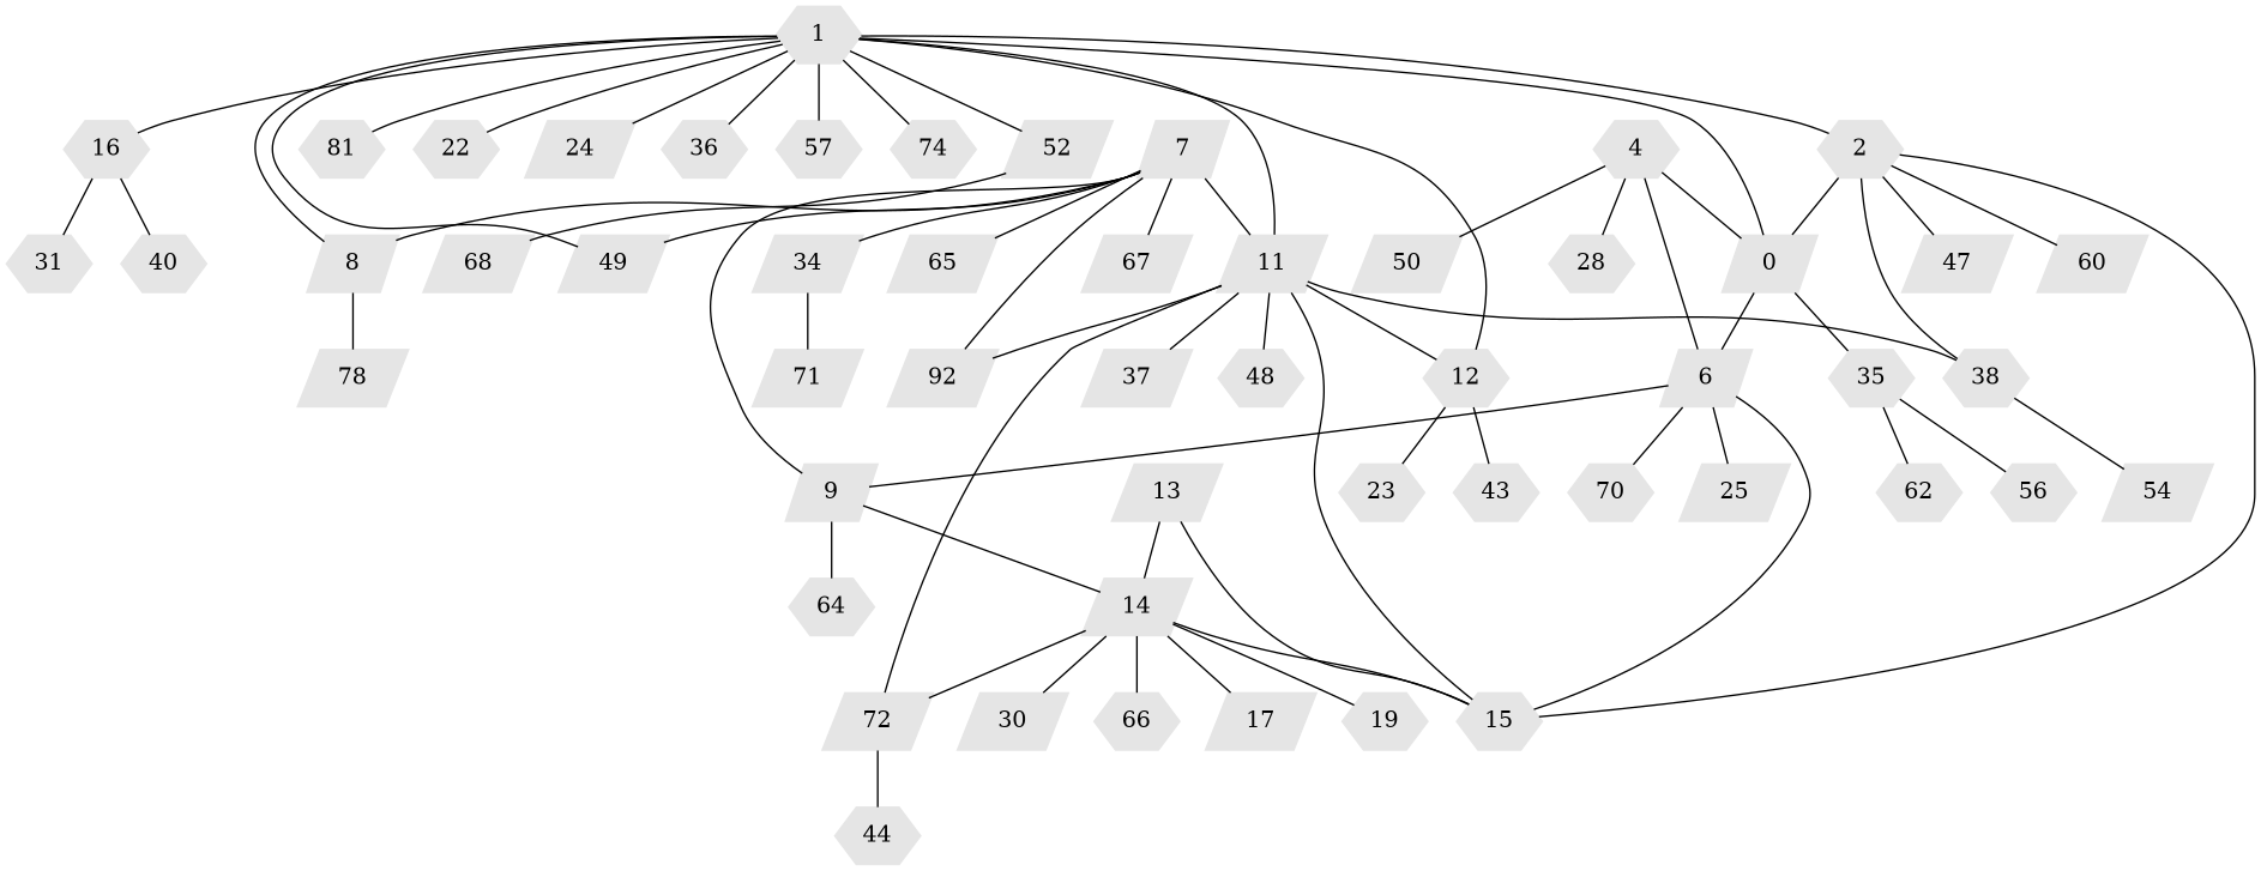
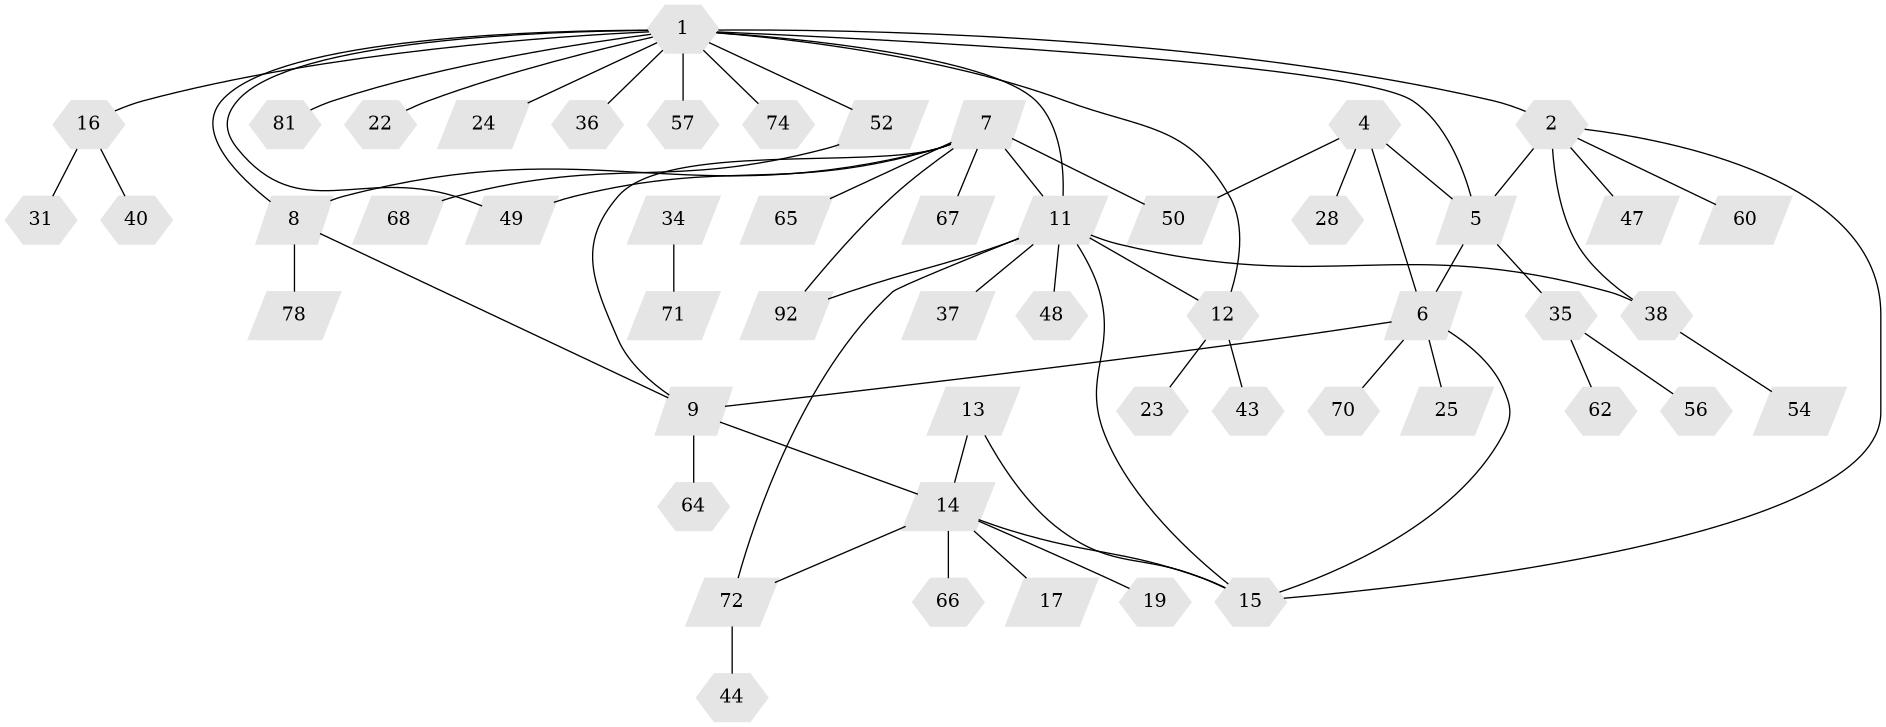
  graph {
    node [color=gray90 shape=parallelogram style=filled]
    1 [shape=hexagon super="+10"]
    2 [shape=hexagon super="+3"]
-   5 [super="+29" label=0]
+   5 [super="+29"]
    8 [super="+63"]
    11 [super="+39"]
    12 [shape=hexagon super="+58"]
    16 [shape=hexagon super="+26"]
    n8 [label=81 shape=hexagon super="+27"]
    22 [shape=hexagon]
    24
    36 [shape=hexagon]
    49
    52
    57 [shape=hexagon]
    74 [shape=hexagon]
    15 [shape=hexagon]
    38 [shape=hexagon]
    47
    60
    6 [super="+55"]
    35 [shape=hexagon super="+61"]
    9 [super="+20"]
    n23 [label=78]
    n24 [label=92 super="+59"]
    37 [super="+41"]
    48 [shape=hexagon]
    72
    23 [shape=hexagon]
    43 [shape=hexagon]
    31 [shape=hexagon super="+51"]
    40 [shape=hexagon]
    68
    54
    4 [shape=hexagon super="+32"]
    28 [shape=hexagon]
    50
    70 [shape=hexagon]
    25
    56 [shape=hexagon]
    62 [shape=hexagon]
    14 [super="+33"]
    64 [shape=hexagon]
    7 [super="+46"]
    34 [super="+53"]
    65
    67
    71
    17
    19 [shape=hexagon]
-   30
    66 [shape=hexagon]
    44 [shape=hexagon super="+69"]
    13
    1 -- 2 [weight=2]
    1 -- 5
    1 -- 8
    1 -- 11
    1 -- 12
    1 -- 16
    1 -- n8
    1 -- 22
    1 -- 24
    1 -- 36
    1 -- 49
    1 -- 52
    1 -- 57
    1 -- 74
    2 -- 5
    2 -- 15
    2 -- 38
    2 -- 47
    2 -- 60
    5 -- 6
    5 -- 35
+   8 -- 9
    8 -- n23
    11 -- 12
    11 -- 15
    11 -- 38
    11 -- n24
    11 -- 37
    11 -- 48
    11 -- 72
    12 -- 23
    12 -- 43
    16 -- 31
    16 -- 40
    52 -- 68
    38 -- 54
    6 -- 15
    6 -- 9
    6 -- 70
    6 -- 25
    35 -- 56
    35 -- 62
    9 -- 14
    9 -- 64
    72 -- 44
    4 -- 5
    4 -- 6
    4 -- 28
    4 -- 50
    14 -- 15
    14 -- 72
    14 -- 17
    14 -- 19
-   14 -- 30
    14 -- 66
    7 -- 8
    7 -- 11
    7 -- 49
    7 -- 9
    7 -- n24
-   7 -- 34
+   7 -- 50
    7 -- 65
    7 -- 67
    34 -- 71
    13 -- 15
    13 -- 14
  }
